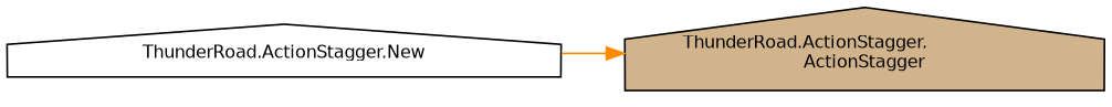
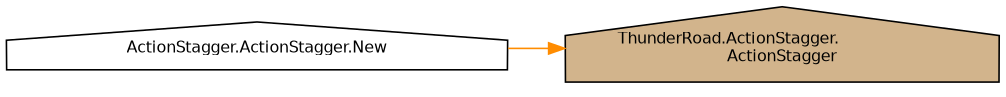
  digraph {
    rankdir=LR
    node [color=black fontname=Helvetica fontsize=10 shape=house style=filled]
-   n1 [fillcolor=white fontcolor=black height=0.2 label="ThunderRoad.ActionStagger.New" width=0.4]
+   n1 [fillcolor=white fontcolor=black height=0.2 label="ActionStagger.ActionStagger.New" width=0.4]
    n2 [fillcolor=tan height=0.2 label="ThunderRoad.ActionStagger.\lActionStagger" width=0.4]
    n1 -> n2 [color=darkorange fontname=Helvetica fontsize=10 labelfontname=Helvetica labelfontsize=10 style=solid]
  }
